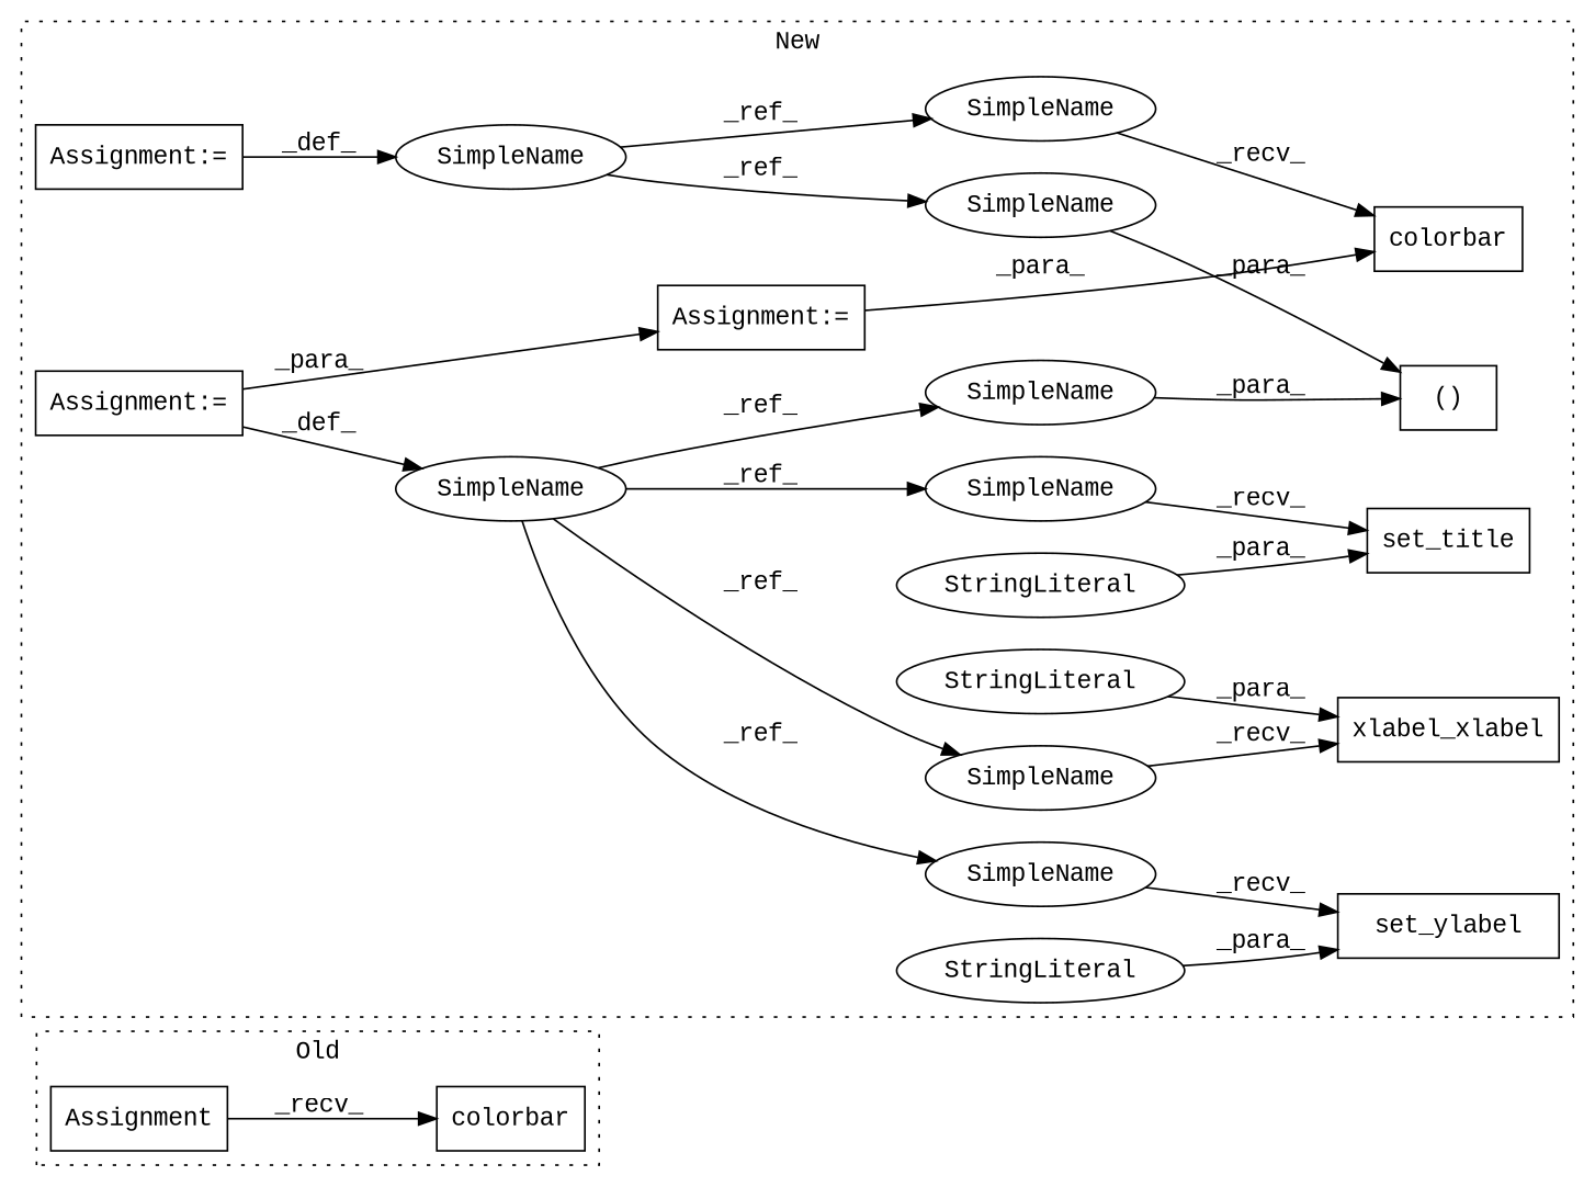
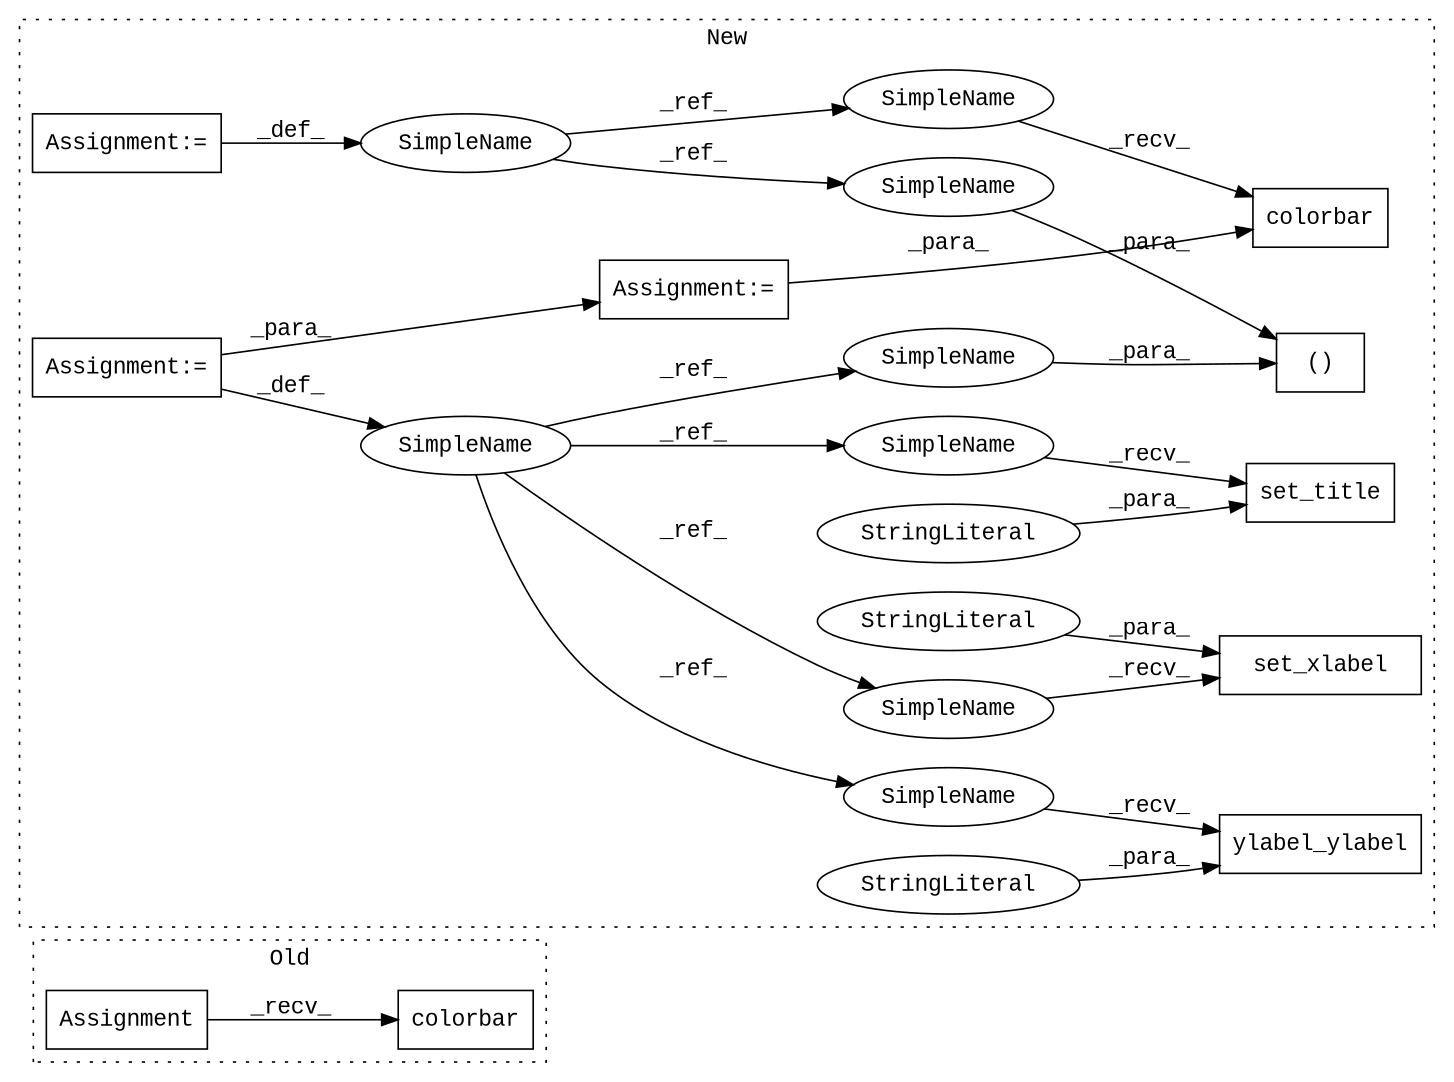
  digraph {
    fontname="Liberation Mono"
    rankdir=LR
    node [a=42 fontname="Liberation Mono" l=3 s=125 shape=ellipse]
    edge [fontname="Liberation Mono"]
    n1 [a=32 l=10 label=colorbar s=1419 shape=box]
    n2 [a=22 l=10 label=Assignment s=1401 shape=box]
    n3 [a=32 l="9,1" label=colorbar s="3937,3949" shape=box]
    n4 [a=7 l=1 label="Assignment:=" s=3886 shape=box]
    n5 [l=4 label=SimpleName]
    n6 [a=106 l=20 label="()" s=3798 shape=box]
    n7 [a=7 label="Assignment:=" s=466 shape=box]
    n8 [a=7 l=4 label="Assignment:=" shape=box]
    n9 [a=32 l="10,1" label=set_title s="3960,4013" shape=box]
    n10 [label=SimpleName s=466]
-   n11 [a=32 l="11,1" label=xlabel_xlabel s="4024,4056" shape=box]
-   n12 [a=32 l="11,1" label=set_ylabel s="4067,4098" shape=box]
+   n11 [a=32 l="11,1" label=set_xlabel s="4024,4056" shape=box]
+   n12 [a=32 l="11,1" label=ylabel_ylabel s="4067,4098" shape=box]
    n13 [a=45 l=21 label=StringLiteral s=4035]
    n14 [a=45 l=43 label=StringLiteral s=3970]
    n15 [a=45 l=20 label=StringLiteral s=4078]
    n16 [label=SimpleName s=3815]
    n17 [label=SimpleName s=3956]
    n18 [label=SimpleName s=4063]
    n19 [label=SimpleName s=4020]
    n20 [l=4 label=SimpleName s=3798]
    n21 [l=4 label=SimpleName s=3932]
    subgraph cluster_1 {
      label=Old
      style=dotted
      n1
      n2
    }
    subgraph cluster_2 {
      label=New
      style=dotted
      n3
      n4
      n5
      n6
      n7
      n8
      n9
      n10
      n11
      n12
      n13
      n14
      n15
      n16
      n17
      n18
      n19
      n20
      n21
    }
    n2 -> n1 [label=_recv_]
    n4 -> n3 [label=_para_]
    n5 -> n20 [label=_ref_]
    n5 -> n21 [label=_ref_]
    n7 -> n4 [label=_para_]
    n7 -> n10 [label=_def_]
    n8 -> n5 [label=_def_]
    n10 -> n16 [label=_ref_]
    n10 -> n17 [label=_ref_]
    n10 -> n18 [label=_ref_]
    n10 -> n19 [label=_ref_]
    n13 -> n11 [label=_para_]
    n14 -> n9 [label=_para_]
    n15 -> n12 [label=_para_]
    n16 -> n6 [label=_para_]
    n17 -> n9 [label=_recv_]
    n18 -> n12 [label=_recv_]
    n19 -> n11 [label=_recv_]
    n20 -> n6 [label=_para_]
    n21 -> n3 [label=_recv_]
  }
